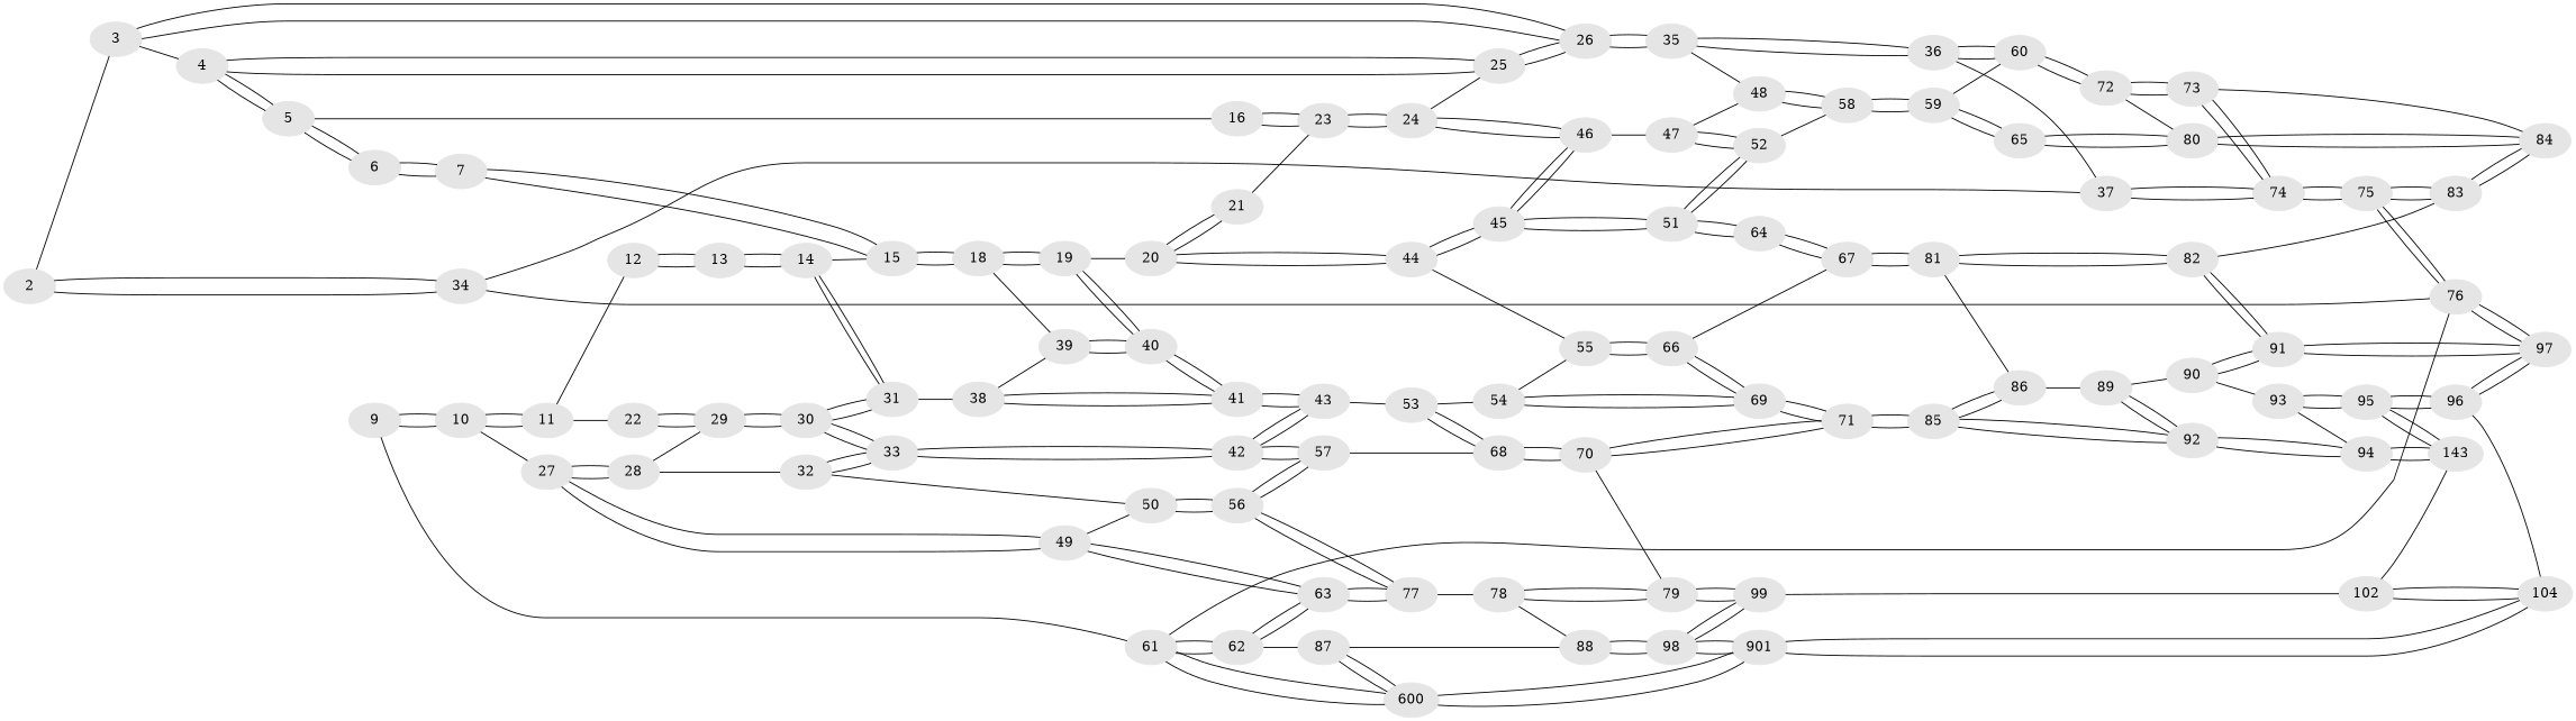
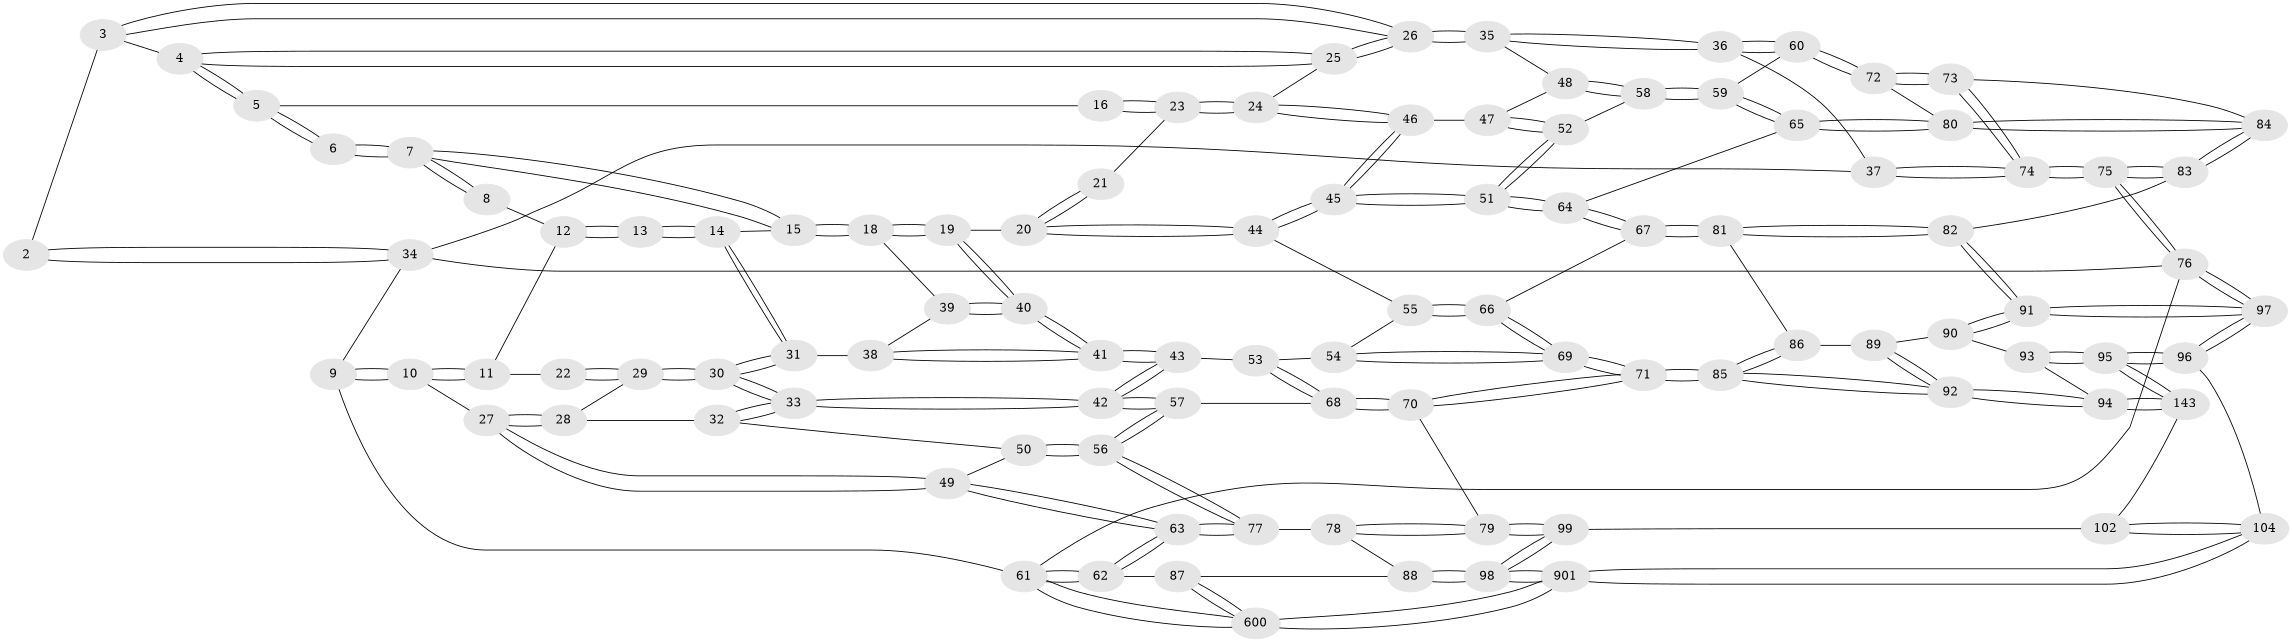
  graph {
    rankdir=LR
    node [color=gray90 style=filled]
    2
    3
    34
    9
    10
    61
    4
    26
    37
    76
    5
    25
    35
    6
    16
    7
    23
+   8
    15
    12
    18
    13
    11
    27
    62
    n26 [label=600]
    22
    28
    49
    29
    14
    31
    38
    19
    39
    24
    21
    20
    40
    44
    41
    45
    55
    30
    46
    47
    36
    48
    32
    50
    63
    33
    42
    56
    43
    57
    74
    97
    60
    58
    72
    75
    53
    68
    54
    51
    66
    52
    64
    59
    77
    65
    67
    69
    70
    71
    78
    80
    73
    87
    n81 [label=901]
    88
    81
    84
    82
    86
    79
    85
    99
    92
    83
    98
    102
    91
    89
    94
    90
    93
    95
    n100 [label=143]
    96
    104
    2 -- 3
    2 -- 34
    2 -- 34
    3 -- 4
    3 -- 26
    3 -- 26
    34 -- 37
    34 -- 76
+   9 -- 34
    9 -- 10
    9 -- 10
    9 -- 61
    10 -- 11
    10 -- 11
    10 -- 27
    61 -- 76
    61 -- 62
    61 -- 62
    61 -- n26
    61 -- n26
    4 -- 5
    4 -- 5
    4 -- 25
    4 -- 25
    26 -- 35
    26 -- 35
    37 -- 74
    37 -- 74
    76 -- 97
    76 -- 97
    5 -- 6
    5 -- 6
    5 -- 16
    25 -- 26
    25 -- 26
    35 -- 36
    35 -- 36
    35 -- 48
    6 -- 7
    6 -- 7
    16 -- 23
    16 -- 23
+   7 -- 8
+   7 -- 8
    7 -- 15
    7 -- 15
    23 -- 24
    23 -- 24
+   8 -- 12
    15 -- 18
    15 -- 18
    12 -- 13
    12 -- 13
    18 -- 19
    18 -- 19
    18 -- 39
    13 -- 14
    13 -- 14
    11 -- 12
    11 -- 22
    27 -- 28
    27 -- 28
    27 -- 49
    27 -- 49
    62 -- 63
    62 -- 63
    62 -- 87
    n26 -- n81
    n26 -- n81
    22 -- 29
    22 -- 29
    28 -- 29
    28 -- 32
    49 -- 50
    49 -- 63
    49 -- 63
    29 -- 30
    29 -- 30
    14 -- 15
    14 -- 31
    14 -- 31
    31 -- 38
    38 -- 39
    38 -- 41
    38 -- 41
    19 -- 20
    19 -- 40
    19 -- 40
    39 -- 40
    39 -- 40
    24 -- 25
    24 -- 46
    24 -- 46
    21 -- 23
    20 -- 21
    20 -- 21
    20 -- 44
    20 -- 44
    40 -- 41
    40 -- 41
    44 -- 45
    44 -- 45
    44 -- 55
    41 -- 43
    41 -- 43
    45 -- 46
    45 -- 46
    45 -- 51
    45 -- 51
    55 -- 66
    55 -- 66
    30 -- 31
    30 -- 31
    30 -- 33
    30 -- 33
    46 -- 47
    47 -- 48
    47 -- 52
    47 -- 52
    36 -- 37
    36 -- 60
    36 -- 60
    48 -- 58
    48 -- 58
    32 -- 50
    32 -- 33
    32 -- 33
    50 -- 56
    50 -- 56
    63 -- 77
    63 -- 77
    33 -- 42
    33 -- 42
    42 -- 43
    42 -- 43
    42 -- 57
    42 -- 57
    56 -- 57
    56 -- 57
    56 -- 77
    56 -- 77
    43 -- 53
    57 -- 68
    74 -- 75
    74 -- 75
    60 -- 72
    60 -- 72
    58 -- 59
    58 -- 59
    72 -- 80
    72 -- 73
    72 -- 73
    75 -- 76
    75 -- 76
    75 -- 83
    75 -- 83
    53 -- 68
    53 -- 68
    53 -- 54
    68 -- 70
    68 -- 70
    54 -- 55
    54 -- 69
    54 -- 69
    51 -- 52
    51 -- 52
    51 -- 64
    51 -- 64
    66 -- 67
    66 -- 69
    66 -- 69
    52 -- 58
+   64 -- 65
    64 -- 67
    64 -- 67
    59 -- 60
    59 -- 65
    59 -- 65
    77 -- 78
    65 -- 80
    65 -- 80
    67 -- 81
    67 -- 81
    69 -- 71
    69 -- 71
    70 -- 71
    70 -- 71
    70 -- 79
    71 -- 85
    71 -- 85
    78 -- 88
    78 -- 79
    78 -- 79
    80 -- 84
    80 -- 84
    73 -- 74
    73 -- 74
    73 -- 84
    87 -- n26
    87 -- n26
    87 -- 88
    n81 -- 104
    n81 -- 104
    88 -- 98
    88 -- 98
    81 -- 82
    81 -- 82
    81 -- 86
    82 -- 83
    82 -- 91
    82 -- 91
    86 -- 89
    79 -- 99
    79 -- 99
    85 -- 86
    85 -- 86
    85 -- 92
    85 -- 92
    99 -- 102
    92 -- 94
    92 -- 94
    83 -- 84
    83 -- 84
    98 -- n81
    98 -- n81
    98 -- 99
    98 -- 99
    102 -- n100
    102 -- 104
    102 -- 104
    91 -- 97
    91 -- 97
    89 -- 92
    89 -- 92
    89 -- 90
    94 -- n100
    94 -- n100
    90 -- 91
    90 -- 91
    90 -- 93
    93 -- 94
    93 -- 95
    93 -- 95
    95 -- n100
    95 -- n100
    95 -- 96
    95 -- 96
    96 -- 97
    96 -- 97
    96 -- 104
  }
